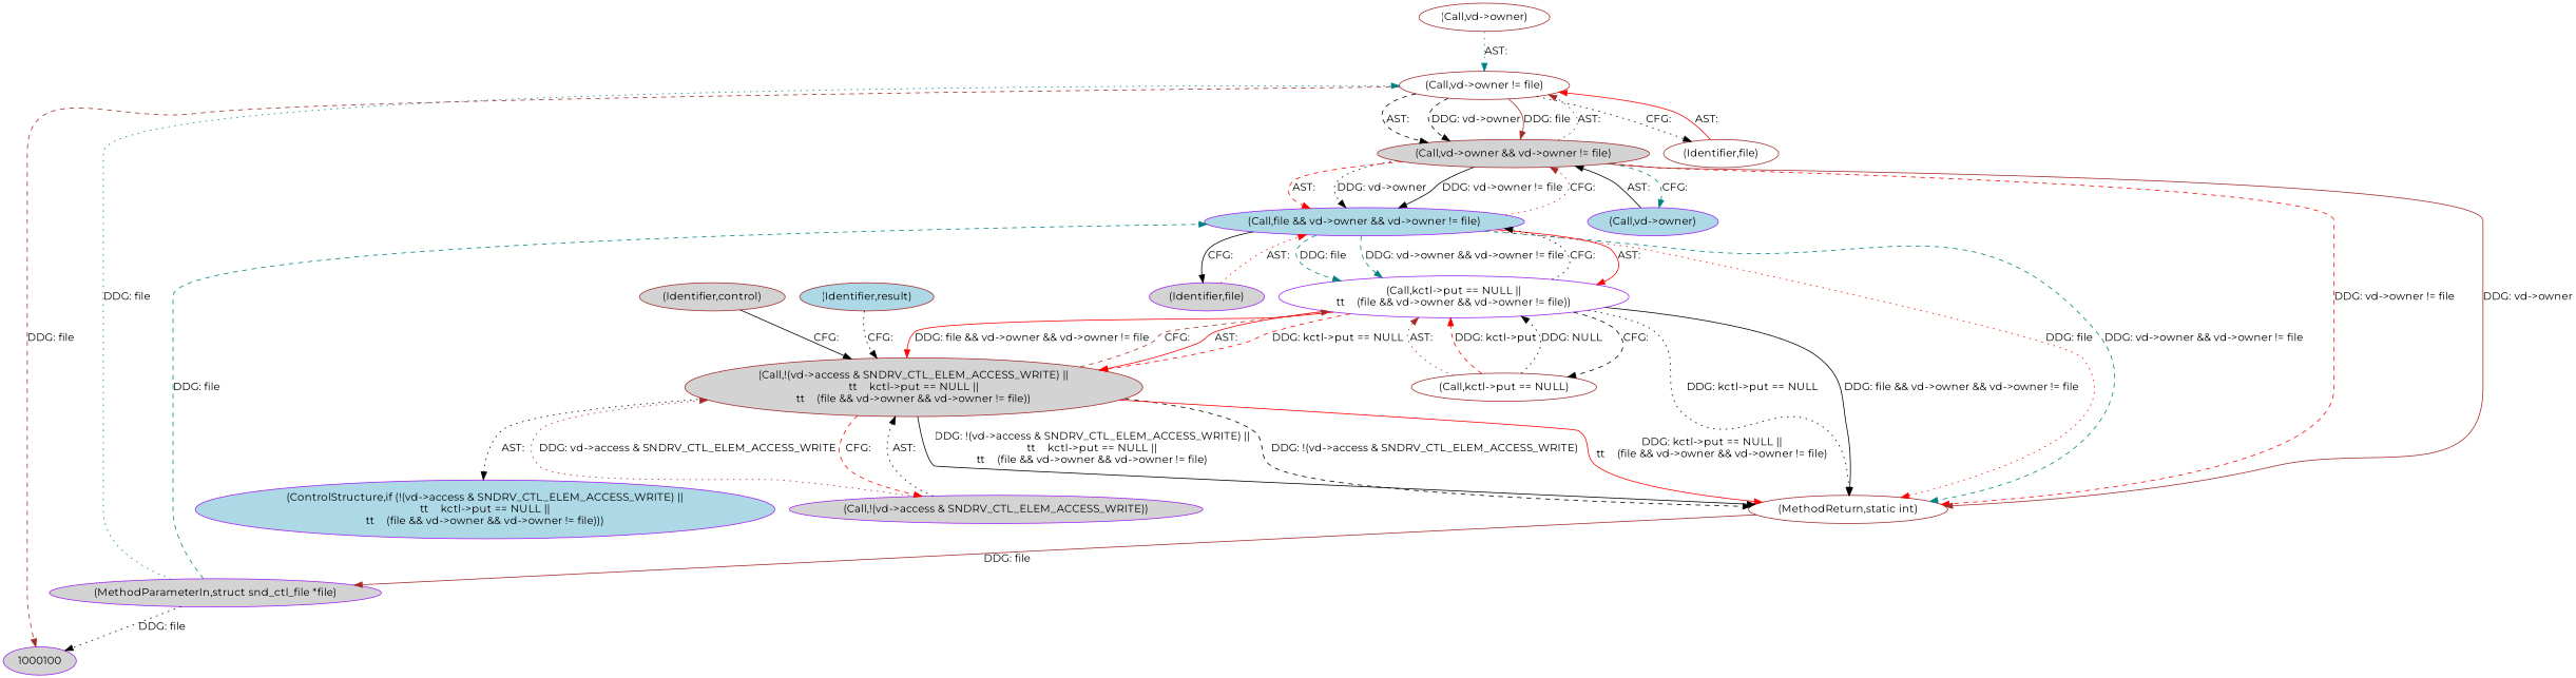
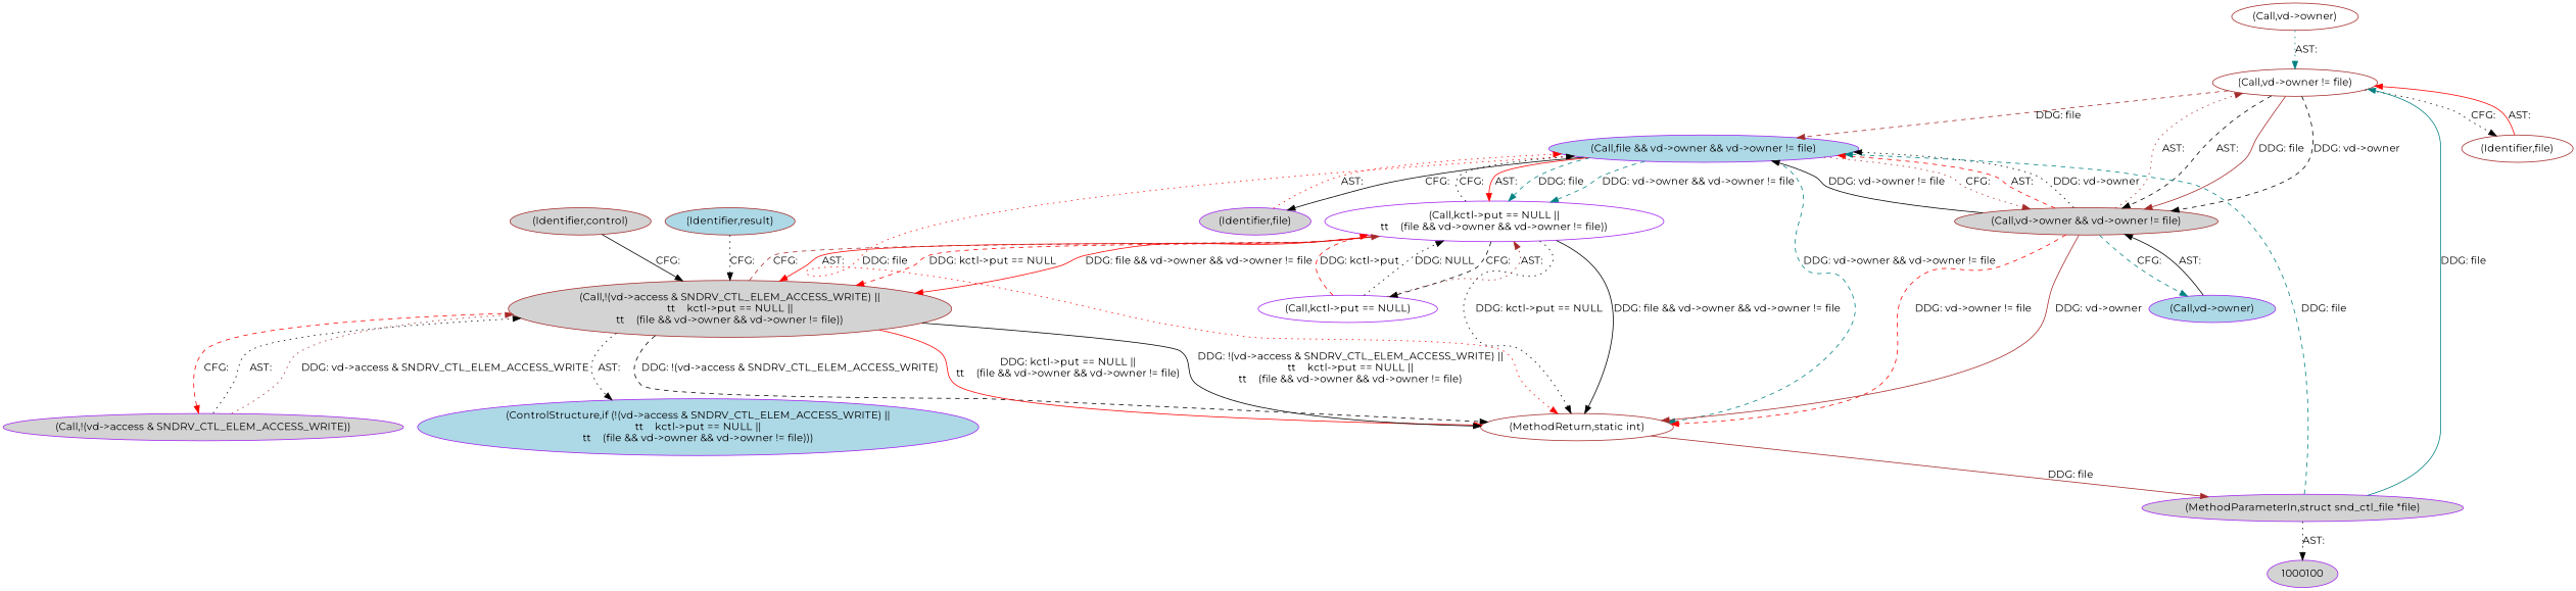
  digraph {
    fontname=Montserrat
    node [color=brown fillcolor=lightgrey fontname=Montserrat style=filled]
    edge [color=black fontname=Montserrat style=dashed]
    n1 [fillcolor=white label="(Call,vd->owner != file)"]
    n2 [color=purple fillcolor=lightblue label="(Call,file && vd->owner && vd->owner != file)"]
    n3 [label="(Call,vd->owner && vd->owner != file)"]
    n4 [fillcolor=white label="(Identifier,file)"]
    n5 [fillcolor=white label="(MethodReturn,static int)"]
    n6 [color=purple fillcolor=white label="(Call,kctl->put == NULL ||\n\t\t    (file && vd->owner && vd->owner != file))"]
    n7 [color=purple label="(Identifier,file)"]
    n8 [color=purple fillcolor=lightblue label="(Call,vd->owner)"]
    n9 [color=purple label="(MethodParameterIn,struct snd_ctl_file *file)"]
    1000100 [color=purple]
    n11 [label="(Call,!(vd->access & SNDRV_CTL_ELEM_ACCESS_WRITE) ||\n\t\t    kctl->put == NULL ||\n\t\t    (file && vd->owner && vd->owner != file))"]
-   n12 [fillcolor=white label="(Call,kctl->put == NULL)"]
+   n12 [color=purple fillcolor=white label="(Call,kctl->put == NULL)"]
    n13 [color=purple fillcolor=lightblue label="(ControlStructure,if (!(vd->access & SNDRV_CTL_ELEM_ACCESS_WRITE) ||\n\t\t    kctl->put == NULL ||\n\t\t    (file && vd->owner && vd->owner != file)))"]
    n14 [color=purple label="(Call,!(vd->access & SNDRV_CTL_ELEM_ACCESS_WRITE))"]
    n15 [label="(Identifier,control)"]
    n16 [fillcolor=white label="(Call,vd->owner)"]
    n17 [fillcolor=lightblue label="(Identifier,result)"]
-   n1 -> 1000100 [color=brown label="DDG: file"]
+   n1 -> n2 [color=brown label="DDG: file"]
    n1 -> n3 [label="AST: "]
    n1 -> n3 [label="DDG: vd->owner"]
    n1 -> n3 [color=brown label="DDG: file" style=solid]
    n1 -> n4 [label="CFG: " style=dotted]
    n2 -> n3 [color=brown label="CFG: " style=dotted]
    n2 -> n5 [color=red label="DDG: file" style=dotted]
    n2 -> n5 [color=teal label="DDG: vd->owner && vd->owner != file"]
    n2 -> n6 [color=red label="AST: " style=solid]
    n2 -> n6 [color=teal label="DDG: file"]
    n2 -> n6 [color=teal label="DDG: vd->owner && vd->owner != file"]
    n2 -> n7 [label="CFG: " style=solid]
    n3 -> n1 [color=brown label="AST: " style=dotted]
    n3 -> n2 [color=red label="AST: "]
    n3 -> n2 [label="DDG: vd->owner" style=dotted]
    n3 -> n2 [label="DDG: vd->owner != file" style=solid]
    n3 -> n5 [color=red label="DDG: vd->owner != file"]
    n3 -> n5 [color=brown label="DDG: vd->owner" style=solid]
    n3 -> n8 [color=teal label="CFG: "]
    n4 -> n1 [color=red label="AST: " style=solid]
    n5 -> n9 [color=brown label="DDG: file" style=solid]
    n6 -> n2 [label="CFG: " style=dotted]
    n6 -> n5 [label="DDG: kctl->put == NULL" style=dotted]
    n6 -> n5 [label="DDG: file && vd->owner && vd->owner != file" style=solid]
    n6 -> n11 [color=red label="AST: " style=solid]
    n6 -> n11 [color=red label="DDG: kctl->put == NULL"]
    n6 -> n11 [color=red label="DDG: file && vd->owner && vd->owner != file" style=solid]
    n6 -> n12 [label="CFG: "]
    n7 -> n2 [color=red label="AST: " style=dotted]
    n8 -> n3 [label="AST: " style=solid]
-   n9 -> n1 [color=teal label="DDG: file" style=dotted]
+   n9 -> n1 [color=teal label="DDG: file" style=solid]
    n9 -> n2 [color=teal label="DDG: file"]
-   n9 -> 1000100 [label="DDG: file" style=dotted]
+   n9 -> 1000100 [label="AST: " style=dotted]
    n11 -> n5 [label="DDG: !(vd->access & SNDRV_CTL_ELEM_ACCESS_WRITE)"]
    n11 -> n5 [color=red label="DDG: kctl->put == NULL ||\n\t\t    (file && vd->owner && vd->owner != file)" style=solid]
    n11 -> n5 [label="DDG: !(vd->access & SNDRV_CTL_ELEM_ACCESS_WRITE) ||\n\t\t    kctl->put == NULL ||\n\t\t    (file && vd->owner && vd->owner != file)" style=solid]
    n11 -> n6 [color=brown label="CFG: "]
    n11 -> n13 [label="AST: " style=dotted]
    n11 -> n14 [color=red label="CFG: "]
    n12 -> n6 [color=brown label="AST: " style=dotted]
    n12 -> n6 [color=red label="DDG: kctl->put"]
    n12 -> n6 [label="DDG: NULL" style=dotted]
    n14 -> n11 [label="AST: " style=dotted]
    n14 -> n11 [color=brown label="DDG: vd->access & SNDRV_CTL_ELEM_ACCESS_WRITE" style=dotted]
    n15 -> n11 [label="CFG: " style=solid]
    n16 -> n1 [color=teal label="AST: " style=dotted]
    n17 -> n11 [label="CFG: " style=dotted]
  }
